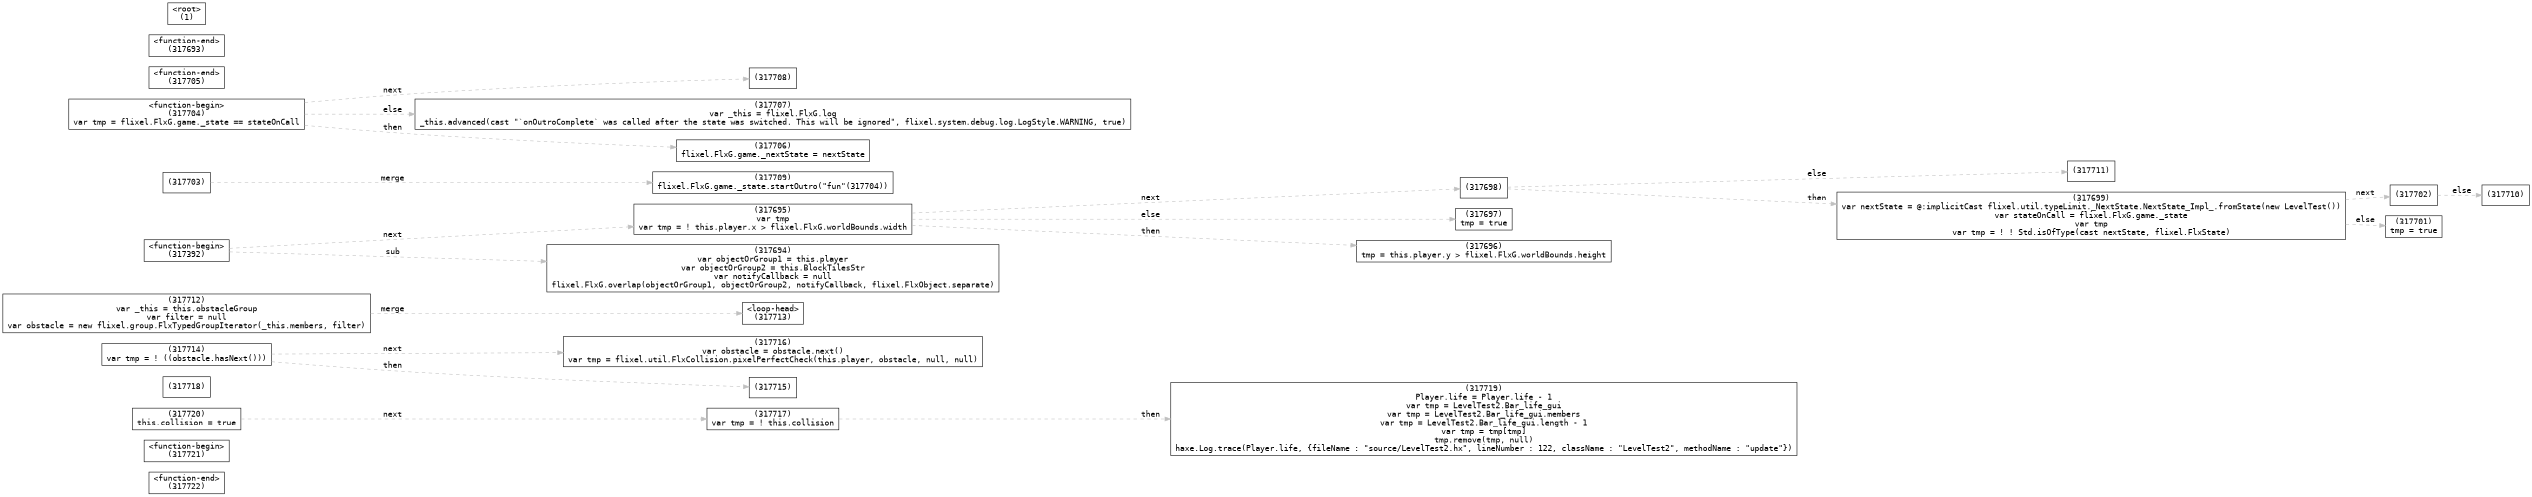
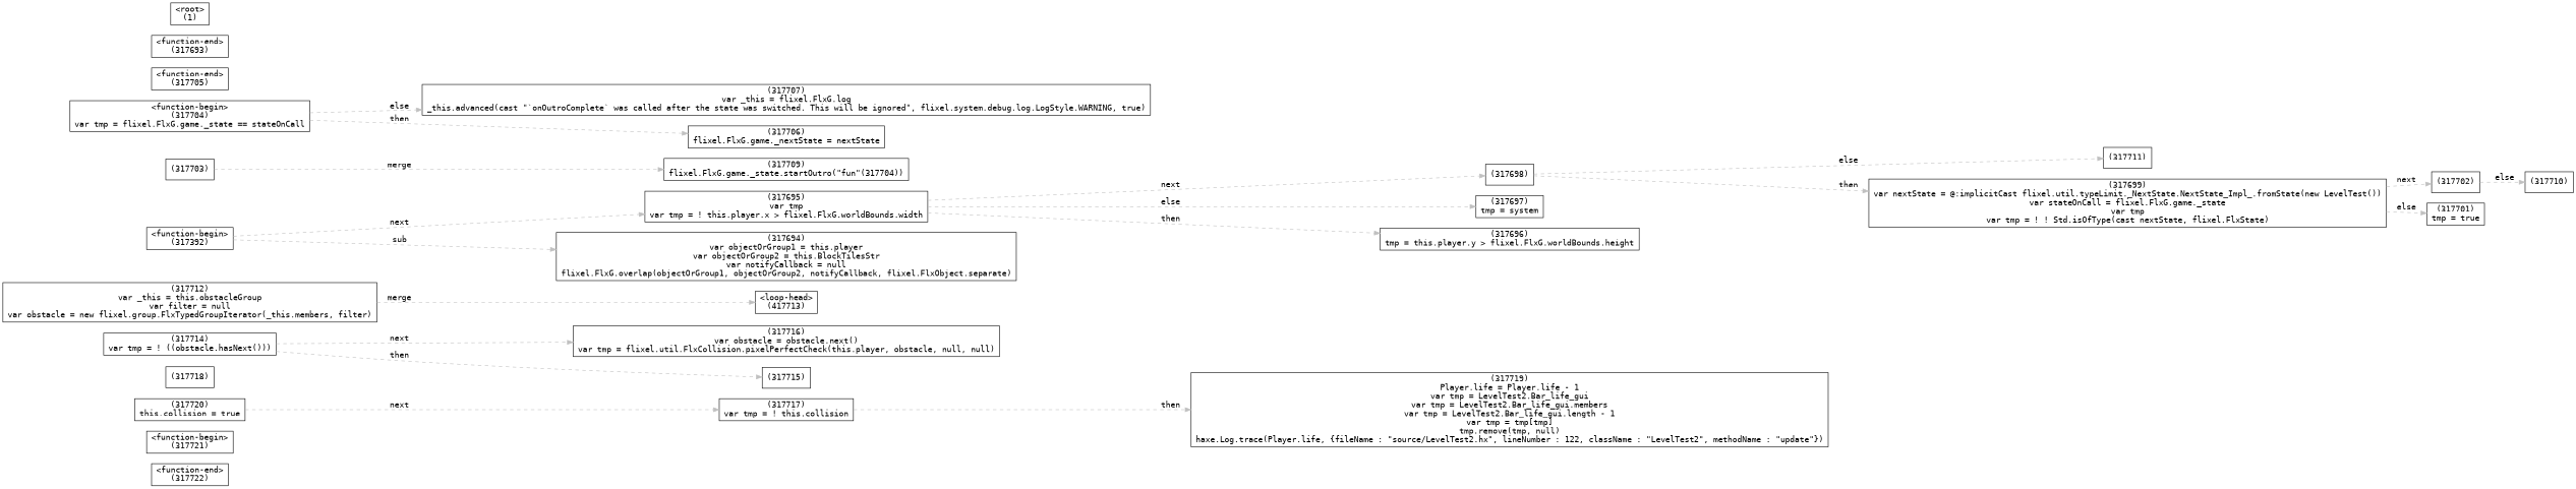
  digraph {
    fontname="DejaVu Sans Mono"
    rankdir=LR
    node [fontname="DejaVu Sans Mono" shape=box]
    edge [color=gray fontname="DejaVu Sans Mono" style=dashed]
    n1 [label="<function-end>\n(317722)"]
    n2 [label="<function-begin>\n(317721)"]
    n3 [label="(317720)\nthis.collision = true"]
    n4 [label="(317717)\nvar tmp = ! this.collision"]
    n5 [label="(317719)\nPlayer.life = Player.life - 1\nvar tmp = LevelTest2.Bar_life_gui\nvar tmp = LevelTest2.Bar_life_gui.members\nvar tmp = LevelTest2.Bar_life_gui.length - 1\nvar tmp = tmp[tmp]\ntmp.remove(tmp, null)\nhaxe.Log.trace(Player.life, {fileName : \"source/LevelTest2.hx\", lineNumber : 122, className : \"LevelTest2\", methodName : \"update\"})"]
    n6 [label="(317718)"]
    n7 [label="(317716)\nvar obstacle = obstacle.next()\nvar tmp = flixel.util.FlxCollision.pixelPerfectCheck(this.player, obstacle, null, null)"]
    n8 [label="(317715)"]
    n9 [label="(317714)\nvar tmp = ! ((obstacle.hasNext()))"]
-   n10 [label="<loop-head>\n(317713)"]
+   n10 [label="<loop-head>\n(417713)"]
    n11 [label="(317712)\nvar _this = this.obstacleGroup\nvar filter = null\nvar obstacle = new flixel.group.FlxTypedGroupIterator(_this.members, filter)"]
    n12 [label="(317711)"]
    n13 [label="(317710)"]
    n14 [label="(317709)\nflixel.FlxG.game._state.startOutro(\"fun\"(317704))"]
-   n15 [label="(317708)"]
    n16 [label="(317707)\nvar _this = flixel.FlxG.log\n_this.advanced(cast \"`onOutroComplete` was called after the state was switched. This will be ignored\", flixel.system.debug.log.LogStyle.WARNING, true)"]
    n17 [label="(317706)\nflixel.FlxG.game._nextState = nextState"]
    n18 [label="<function-end>\n(317705)"]
    n19 [label="<function-begin>\n(317704)\nvar tmp = flixel.FlxG.game._state == stateOnCall"]
    n20 [label="(317703)"]
    n21 [label="(317702)"]
    n22 [label="(317701)\ntmp = true"]
    n23 [label="(317699)\nvar nextState = @:implicitCast flixel.util.typeLimit._NextState.NextState_Impl_.fromState(new LevelTest())\nvar stateOnCall = flixel.FlxG.game._state\nvar tmp\nvar tmp = ! ! Std.isOfType(cast nextState, flixel.FlxState)"]
    n24 [label="(317698)"]
-   n25 [label="(317697)\ntmp = true"]
+   n25 [label="(317697)\ntmp = system"]
    n26 [label="(317696)\ntmp = this.player.y > flixel.FlxG.worldBounds.height"]
    n27 [label="(317695)\nvar tmp\nvar tmp = ! this.player.x > flixel.FlxG.worldBounds.width"]
    n28 [label="(317694)\nvar objectOrGroup1 = this.player\nvar objectOrGroup2 = this.BlockTilesStr\nvar notifyCallback = null\nflixel.FlxG.overlap(objectOrGroup1, objectOrGroup2, notifyCallback, flixel.FlxObject.separate)"]
    n29 [label="<function-end>\n(317693)"]
    n30 [label="<function-begin>\n(317392)"]
    n31 [label="<root>\n(1)"]
    n3 -> n4 [label=next]
    n4 -> n5 [label=then]
    n9 -> n7 [label=next]
    n9 -> n8 [label=then]
    n11 -> n10 [label=merge]
-   n19 -> n15 [label=next]
    n19 -> n16 [label=else]
    n19 -> n17 [label=then]
    n20 -> n14 [label=merge]
    n21 -> n13 [label=else]
    n23 -> n21 [label=next]
    n23 -> n22 [label=else]
    n24 -> n12 [label=else]
    n24 -> n23 [label=then]
    n27 -> n24 [label=next]
    n27 -> n25 [label=else]
    n27 -> n26 [label=then]
    n30 -> n27 [label=next]
    n30 -> n28 [label=sub]
  }
